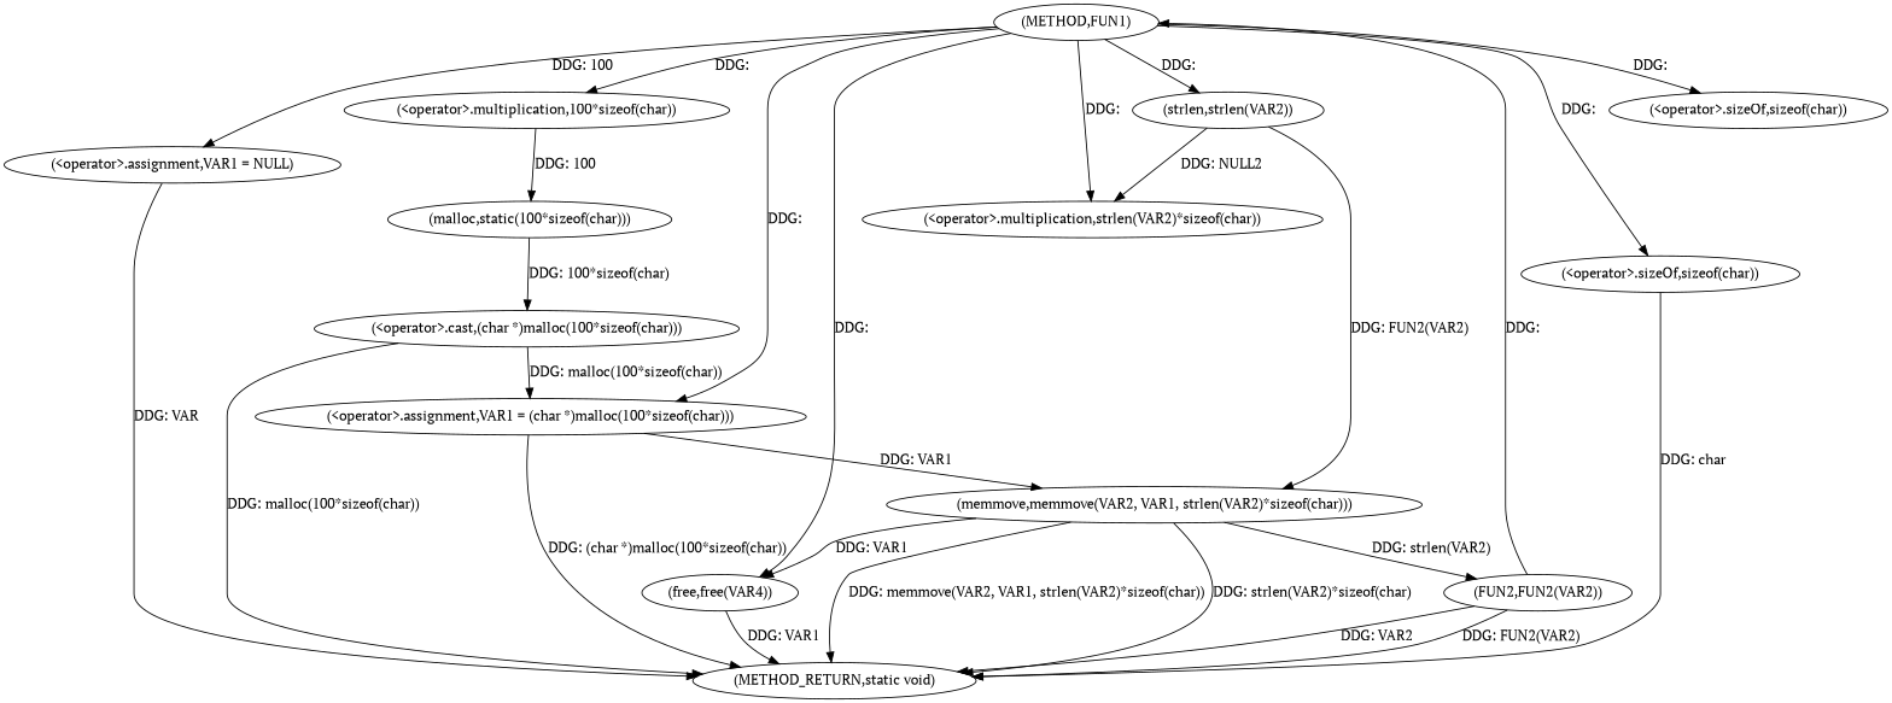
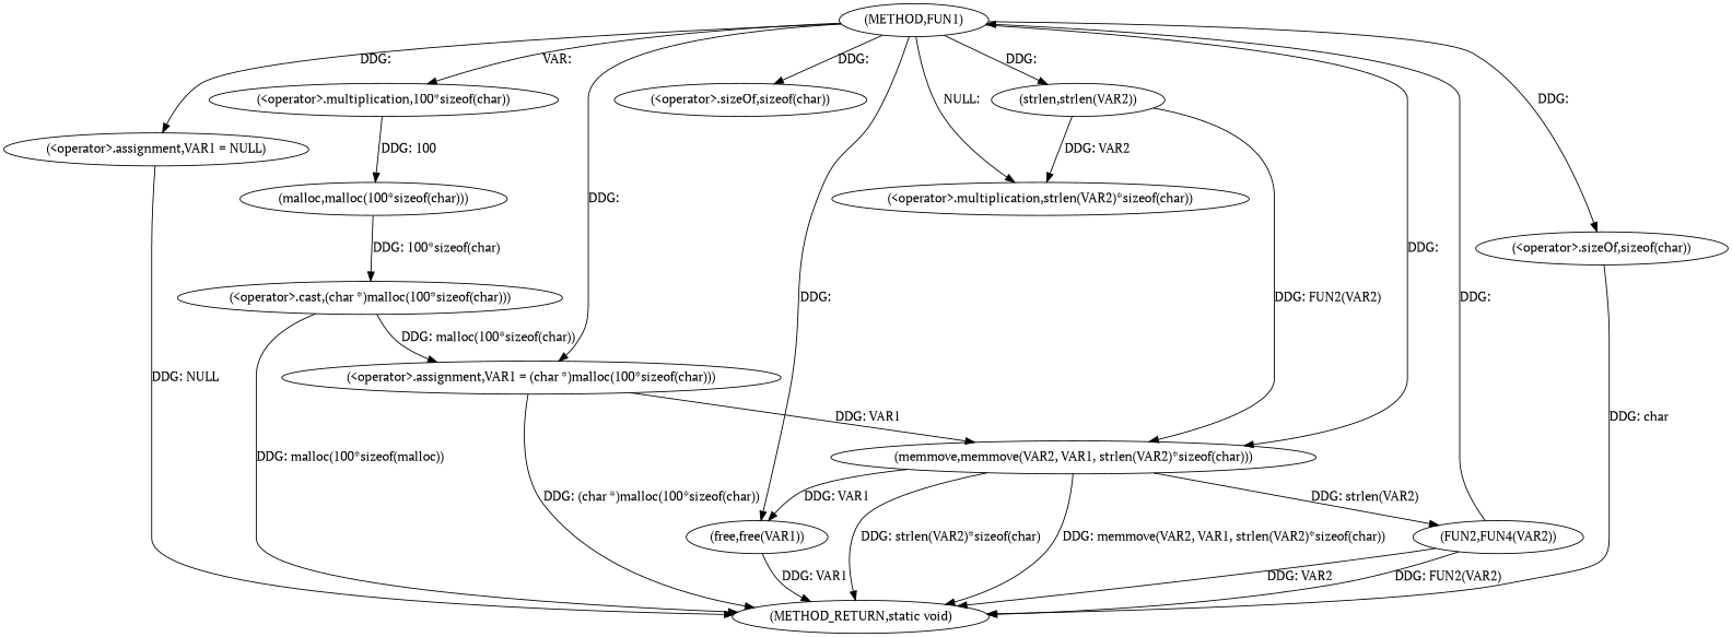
  digraph {
    fontname="PT Serif"
    node [fontname="PT Serif"]
    edge [fontname="PT Serif"]
    n1 [label="(METHOD,FUN1)"]
    n2 [label="(<operator>.assignment,VAR1 = NULL)"]
    n3 [label="(<operator>.assignment,VAR1 = (char *)malloc(100*sizeof(char)))"]
    n4 [label="(<operator>.multiplication,100*sizeof(char))"]
    n5 [label="(<operator>.sizeOf,sizeof(char))"]
    n6 [label="(memmove,memmove(VAR2, VAR1, strlen(VAR2)*sizeof(char)))"]
    n7 [label="(<operator>.multiplication,strlen(VAR2)*sizeof(char))"]
    n8 [label="(strlen,strlen(VAR2))"]
    n9 [label="(<operator>.sizeOf,sizeof(char))"]
-   n10 [label="(free,free(VAR4))"]
+   n10 [label="(free,free(VAR1))"]
    n11 [label="(METHOD_RETURN,static void)"]
-   n12 [label="(malloc,static(100*sizeof(char)))"]
-   n13 [label="(FUN2,FUN2(VAR2))"]
+   n12 [label="(malloc,malloc(100*sizeof(char)))"]
+   n13 [label="(FUN2,FUN4(VAR2))"]
    n14 [label="(<operator>.cast,(char *)malloc(100*sizeof(char)))"]
-   n1 -> n2 [label="DDG: 100"]
+   n1 -> n2 [label="DDG: "]
    n1 -> n3 [label="DDG: "]
-   n1 -> n4 [label="DDG: "]
+   n1 -> n4 [label="VAR: "]
    n1 -> n5 [label="DDG: "]
-   n1 -> n7 [label="DDG: "]
+   n1 -> n6 [label="DDG: "]
+   n1 -> n7 [label="NULL: "]
    n1 -> n8 [label="DDG: "]
    n1 -> n9 [label="DDG: "]
    n1 -> n10 [label="DDG: "]
-   n2 -> n11 [label="DDG: VAR"]
+   n2 -> n11 [label="DDG: NULL"]
    n3 -> n6 [label="DDG: VAR1"]
    n3 -> n11 [label="DDG: (char *)malloc(100*sizeof(char))"]
    n4 -> n12 [label="DDG: 100"]
    n6 -> n10 [label="DDG: VAR1"]
    n6 -> n11 [label="DDG: memmove(VAR2, VAR1, strlen(VAR2)*sizeof(char))"]
    n6 -> n11 [label="DDG: strlen(VAR2)*sizeof(char)"]
    n6 -> n13 [label="DDG: strlen(VAR2)"]
    n8 -> n6 [label="DDG: FUN2(VAR2)"]
-   n8 -> n7 [label="DDG: NULL2"]
+   n8 -> n7 [label="DDG: VAR2"]
    n9 -> n11 [label="DDG: char"]
    n10 -> n11 [label="DDG: VAR1"]
    n12 -> n14 [label="DDG: 100*sizeof(char)"]
    n13 -> n1 [label="DDG: "]
    n13 -> n11 [label="DDG: VAR2"]
    n13 -> n11 [label="DDG: FUN2(VAR2)"]
    n14 -> n3 [label="DDG: malloc(100*sizeof(char))"]
-   n14 -> n11 [label="DDG: malloc(100*sizeof(char))"]
+   n14 -> n11 [label="DDG: malloc(100*sizeof(malloc))"]
  }
